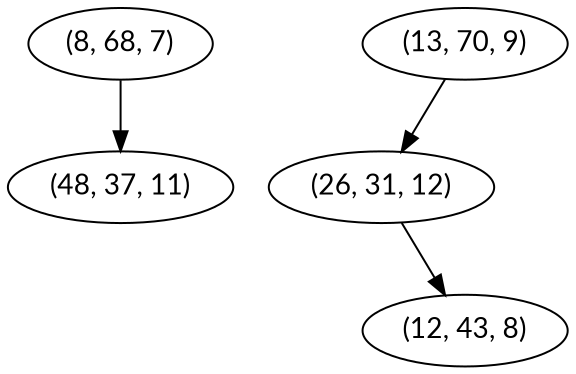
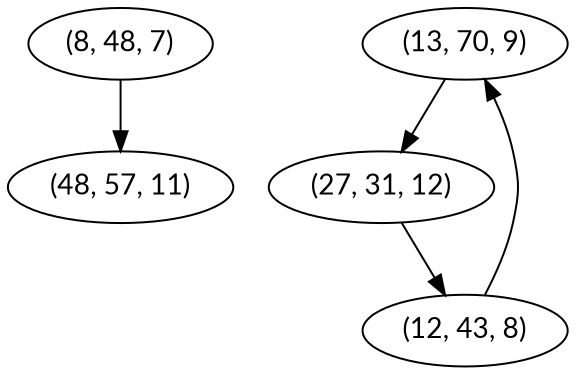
  digraph {
    fontname=Lato
    node [fontname=Lato]
    edge [fontname=Lato]
-   "(8, 68, 7)"
-   "(48, 57, 11)" [label="(48, 37, 11)"]
+   "(8, 68, 7)" [label="(8, 48, 7)"]
+   "(48, 57, 11)"
    n3 [label="(13, 70, 9)"]
    "(12, 43, 8)"
-   "(26, 31, 12)"
+   "(26, 31, 12)" [label="(27, 31, 12)"]
    "(8, 68, 7)" -> "(48, 57, 11)"
    n3 -> "(26, 31, 12)"
+   "(12, 43, 8)" -> n3
    "(26, 31, 12)" -> "(12, 43, 8)"
  }
